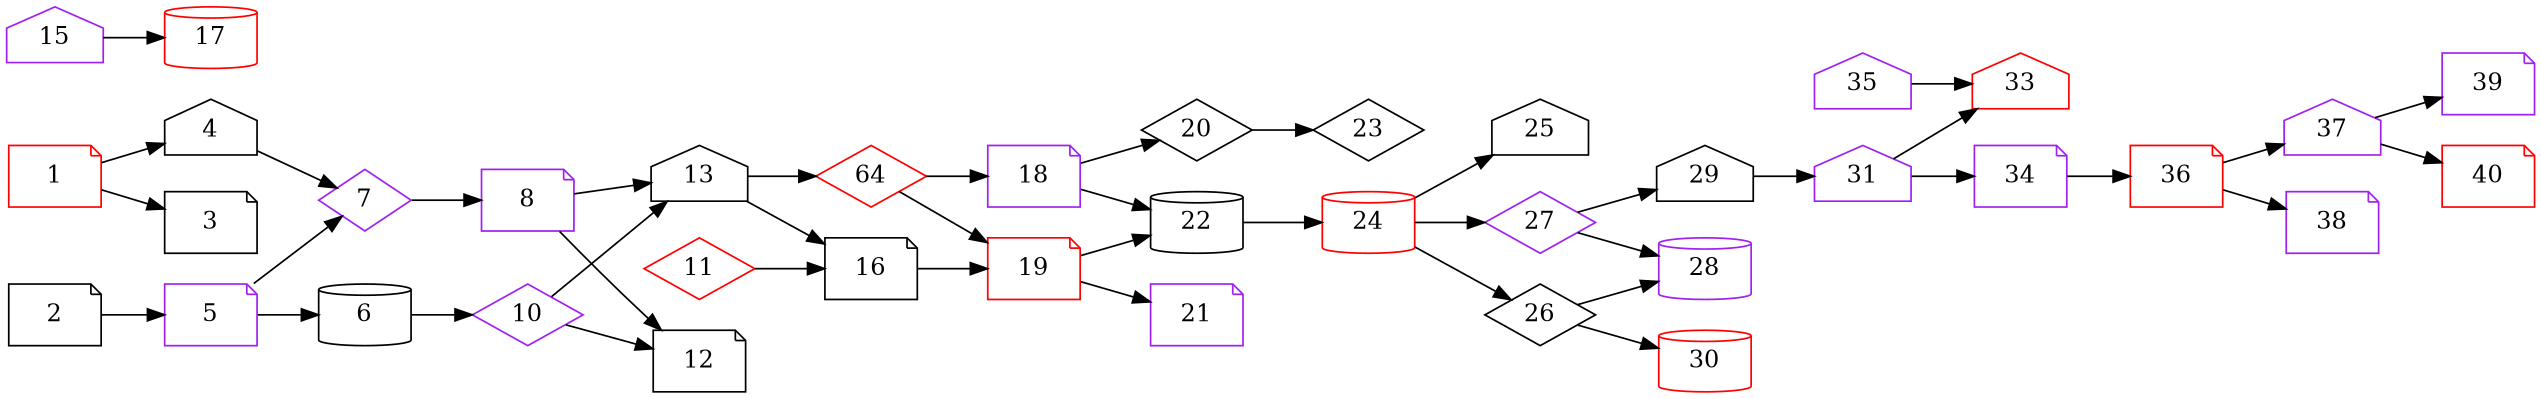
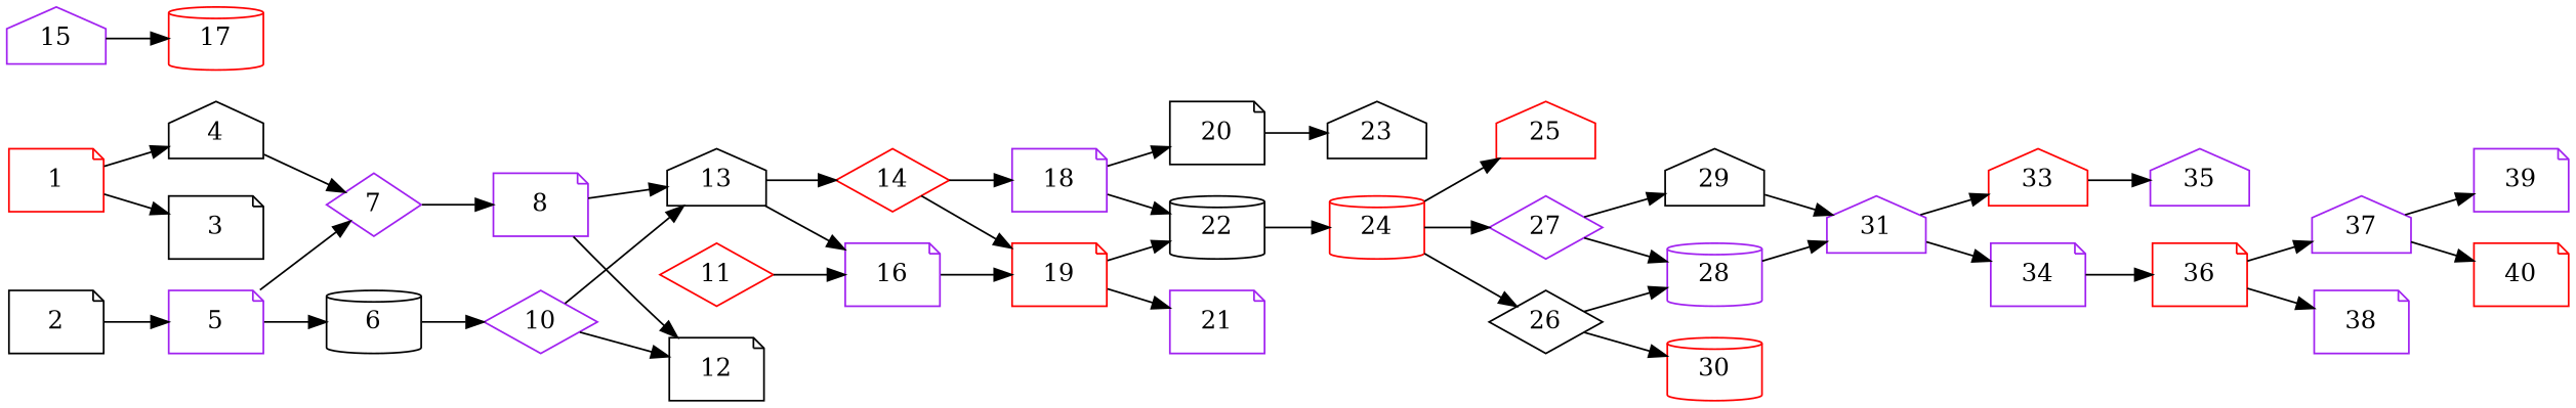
  digraph {
    rankdir=LR
    node [alpha=0.01 color=purple shape=note]
    1 [alpha=0.06 color=red expect_size=29815808]
    3 [alpha=0.02 color=black expect_size=34342912]
    4 [alpha=0.19 color=black expect_size=39519232 shape=house]
    7 [alpha=0.04 expect_size=24335360 shape=diamond]
    8 [alpha=0.13 expect_size=10948608]
    2 [alpha=0.16 color=black expect_size=25363456]
    5 [alpha=0.04 expect_size=7407616]
    6 [alpha=0.04 color=black expect_size=27527168 shape=cylinder]
    10 [expect_size=38497280 shape=diamond]
    12 [alpha=0.19 color=black expect_size=6242304]
    13 [alpha=0.02 color=black expect_size=44165120 shape=house]
-   16 [alpha=0.00 color=black expect_size=8531968]
-   14 [alpha=0.04 color=red expect_size=49110016 shape=diamond label=64]
+   16 [alpha=0.00 expect_size=8531968]
+   14 [alpha=0.04 color=red expect_size=49110016 shape=diamond]
    11 [alpha=0.09 color=red expect_size=39017472 shape=diamond]
    19 [alpha=0.12 color=red expect_size=13149184]
    18 [alpha=0.19 expect_size=28571648]
    15 [alpha=0.14 expect_size=45806592 shape=house]
    17 [color=red expect_size=18755584 shape=cylinder]
    22 [alpha=0.18 color=black expect_size=40442880 shape=cylinder]
    21 [alpha=0.00 expect_size=19136512]
-   20 [alpha=0.11 color=black expect_size=15877120 shape=diamond]
-   23 [alpha=0.09 color=black expect_size=39088128 shape=diamond]
+   20 [alpha=0.11 color=black expect_size=15877120]
+   23 [alpha=0.09 color=black expect_size=39088128 shape=house]
    24 [alpha=0.13 color=red expect_size=43602944 shape=cylinder]
-   25 [alpha=0.19 color=black expect_size=5855232 shape=house]
+   25 [alpha=0.19 color=red expect_size=5855232 shape=house]
    26 [alpha=0.14 color=black expect_size=38161408 shape=diamond]
    27 [alpha=0.17 expect_size=38811648 shape=diamond]
    28 [alpha=0.03 expect_size=40040448 shape=cylinder]
    30 [alpha=0.14 color=red expect_size=18723840 shape=cylinder]
    29 [color=black expect_size=37240832 shape=house]
    31 [expect_size=44889088 shape=house]
    33 [alpha=0.12 color=red expect_size=41992192 shape=house]
    34 [alpha=0.14 expect_size=14966784]
    35 [alpha=0.14 expect_size=46324736 shape=house]
    36 [alpha=0.15 color=red expect_size=43858944]
    37 [expect_size=29854720 shape=house]
    38 [alpha=0.18 expect_size=23403520]
    39 [alpha=0.18 expect_size=30212096]
    40 [alpha=0.02 color=red expect_size=33337344]
    1 -> 3
    1 -> 4
    4 -> 7
    7 -> 8
    8 -> 12
    8 -> 13
    2 -> 5
    5 -> 7
    5 -> 6
    6 -> 10
    10 -> 12
    10 -> 13
    13 -> 16
    13 -> 14
    16 -> 19
    14 -> 19
    14 -> 18
    11 -> 16
    19 -> 22
    19 -> 21
    18 -> 22
    18 -> 20
    15 -> 17
    22 -> 24
    20 -> 23
    24 -> 25
    24 -> 26
    24 -> 27
    26 -> 28
    26 -> 30
    27 -> 28
    27 -> 29
+   28 -> 31
    29 -> 31
    31 -> 33
    31 -> 34
-   35 -> 33
+   33 -> 35
    34 -> 36
    36 -> 37
    36 -> 38
    37 -> 39
    37 -> 40
  }
